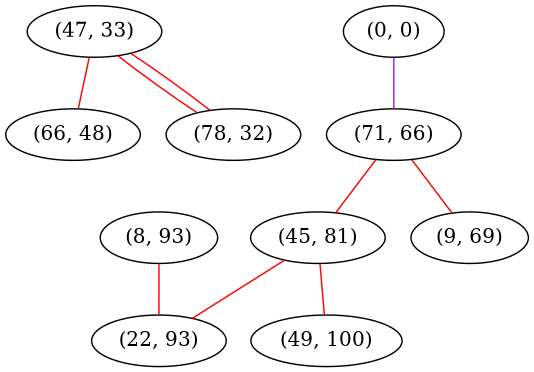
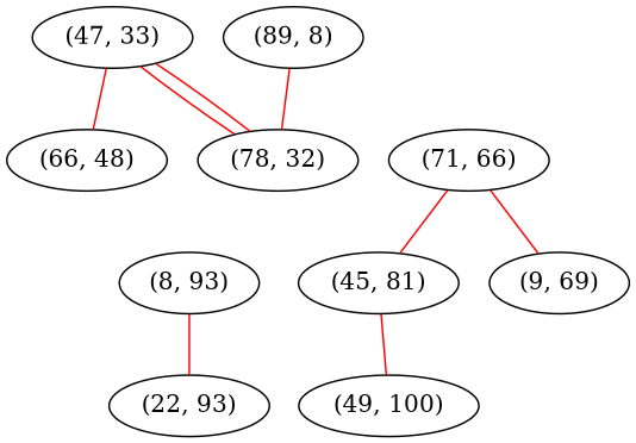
  graph {
    edge [color=red weight=1]
    n1 [label="(47, 33)"]
    n2 [label="(66, 48)"]
    "(78, 32)"
    n4 [label="(71, 66)"]
-   "(0, 0)"
    "(45, 81)"
    "(9, 69)"
    "(22, 93)"
    "(49, 100)"
    "(8, 93)"
+   "(89, 8)"
    n1 -- n2
    n1 -- "(78, 32)"
    n1 -- "(78, 32)"
    n4 -- "(45, 81)"
    n4 -- "(9, 69)"
-   "(0, 0)" -- n4 [color=purple weight=4]
-   "(45, 81)" -- "(22, 93)"
    "(45, 81)" -- "(49, 100)"
    "(8, 93)" -- "(22, 93)"
+   "(89, 8)" -- "(78, 32)"
  }
